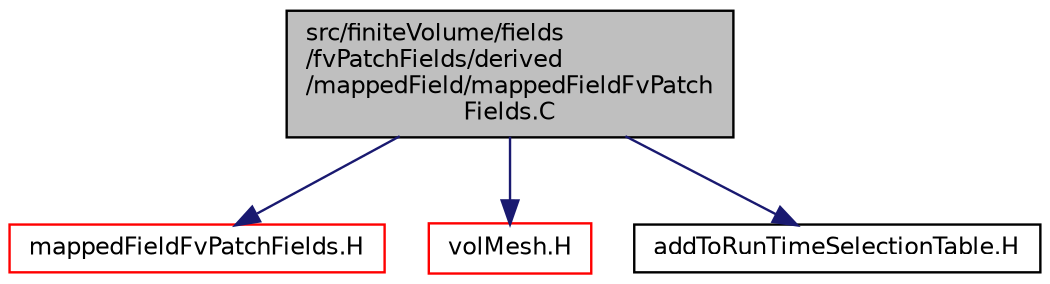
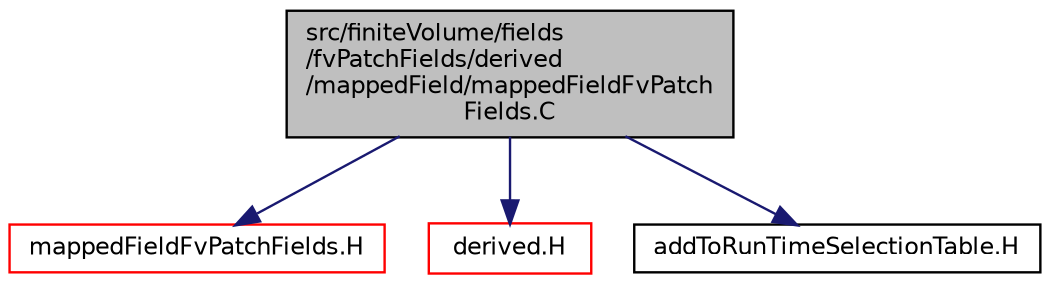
  digraph {
    node [color=black fontname=Helvetica fontsize=10 shape=record]
    edge [color=midnightblue fontname=Helvetica fontsize=10 labelfontname=Helvetica labelfontsize=10 style=solid]
    n1 [fillcolor=grey75 fontcolor=black height=0.2 label="src/finiteVolume/fields\l/fvPatchFields/derived\l/mappedField/mappedFieldFvPatch\lFields.C" style=filled width=0.4]
    n2 [color=red height=0.2 label="mappedFieldFvPatchFields.H" width=0.4]
-   n3 [color=red height=0.2 label="volMesh.H" width=0.4]
+   n3 [color=red height=0.2 label="derived.H" width=0.4]
    n4 [height=0.2 label="addToRunTimeSelectionTable.H" width=0.4]
    n1 -> n2
    n1 -> n3
    n1 -> n4
  }
